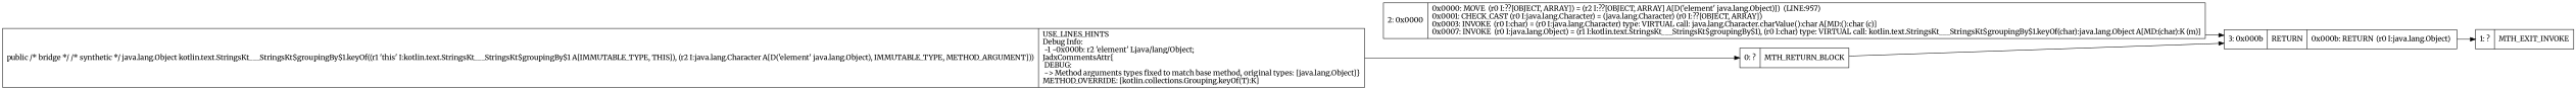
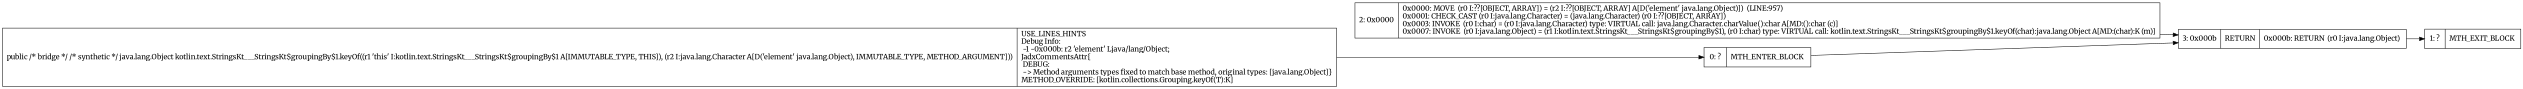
  digraph {
    fontname=Merriweather
    rankdir=LR
    node [fontname=Merriweather shape=record]
    edge [fontname=Merriweather]
-   n1 [label="{0\:\ ?|MTH_RETURN_BLOCK\l}"]
+   n1 [label="{0\:\ ?|MTH_ENTER_BLOCK\l}"]
    n2 [label="{3\:\ 0x000b|RETURN\l|0x000b: RETURN  (r0 I:java.lang.Object) \l}"]
    n3 [label="{2\:\ 0x0000|0x0000: MOVE  (r0 I:??[OBJECT, ARRAY]) = (r2 I:??[OBJECT, ARRAY] A[D('element' java.lang.Object)])  (LINE:957)\l0x0001: CHECK_CAST (r0 I:java.lang.Character) = (java.lang.Character) (r0 I:??[OBJECT, ARRAY]) \l0x0003: INVOKE  (r0 I:char) = (r0 I:java.lang.Character) type: VIRTUAL call: java.lang.Character.charValue():char A[MD:():char (c)]\l0x0007: INVOKE  (r0 I:java.lang.Object) = (r1 I:kotlin.text.StringsKt___StringsKt$groupingBy$1), (r0 I:char) type: VIRTUAL call: kotlin.text.StringsKt___StringsKt$groupingBy$1.keyOf(char):java.lang.Object A[MD:(char):K (m)]\l}"]
-   n4 [label="{1\:\ ?|MTH_EXIT_INVOKE\l}"]
+   n4 [label="{1\:\ ?|MTH_EXIT_BLOCK\l}"]
    n5 [label="{public \/* bridge *\/ \/* synthetic *\/ java.lang.Object kotlin.text.StringsKt___StringsKt$groupingBy$1.keyOf((r1 'this' I:kotlin.text.StringsKt___StringsKt$groupingBy$1 A[IMMUTABLE_TYPE, THIS]), (r2 I:java.lang.Character A[D('element' java.lang.Object), IMMUTABLE_TYPE, METHOD_ARGUMENT]))  | USE_LINES_HINTS\lDebug Info:\l  \-1 \-0x000b: r2 'element' Ljava\/lang\/Object;\lJadxCommentsAttr\{\l DEBUG: \l \-\> Method arguments types fixed to match base method, original types: [java.lang.Object]\}\lMETHOD_OVERRIDE: [kotlin.collections.Grouping.keyOf(T):K]\l}"]
    n1 -> n2
    n2 -> n4
    n3 -> n2
    n5 -> n1
  }
